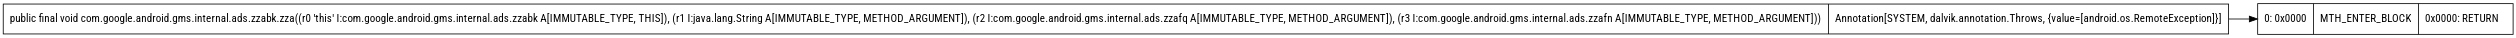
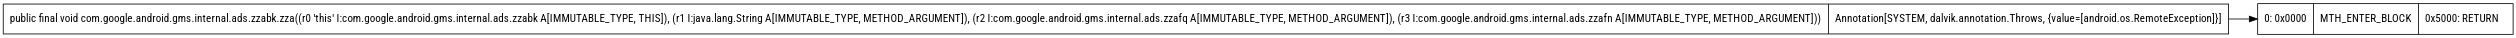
  digraph {
    rankdir=LR
    fontname="Roboto Condensed"
    node [shape=record fontname="Roboto Condensed"]
-   n1 [label="{0\:\ 0x0000|MTH_ENTER_BLOCK\l|0x0000: RETURN   \l}"]
+   n1 [label="{0\:\ 0x0000|MTH_ENTER_BLOCK\l|0x5000: RETURN   \l}"]
    n2 [label="{public final void com.google.android.gms.internal.ads.zzabk.zza((r0 'this' I:com.google.android.gms.internal.ads.zzabk A[IMMUTABLE_TYPE, THIS]), (r1 I:java.lang.String A[IMMUTABLE_TYPE, METHOD_ARGUMENT]), (r2 I:com.google.android.gms.internal.ads.zzafq A[IMMUTABLE_TYPE, METHOD_ARGUMENT]), (r3 I:com.google.android.gms.internal.ads.zzafn A[IMMUTABLE_TYPE, METHOD_ARGUMENT]))  | Annotation[SYSTEM, dalvik.annotation.Throws, \{value=[android.os.RemoteException]\}]\l}"]
    n2 -> n1 [fontname="Roboto Condensed"]
  }
